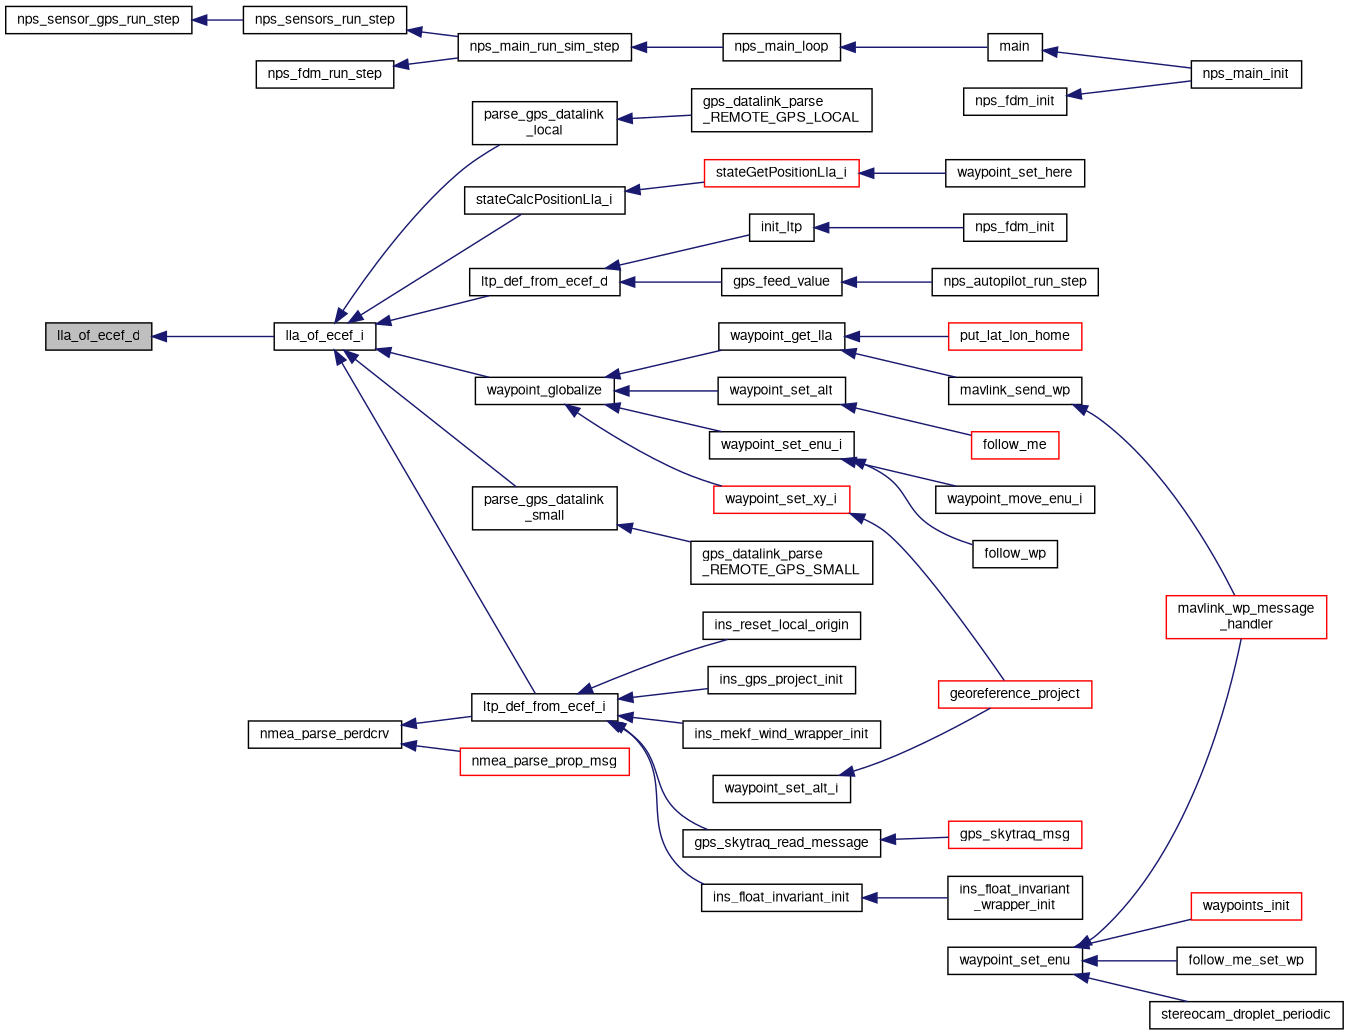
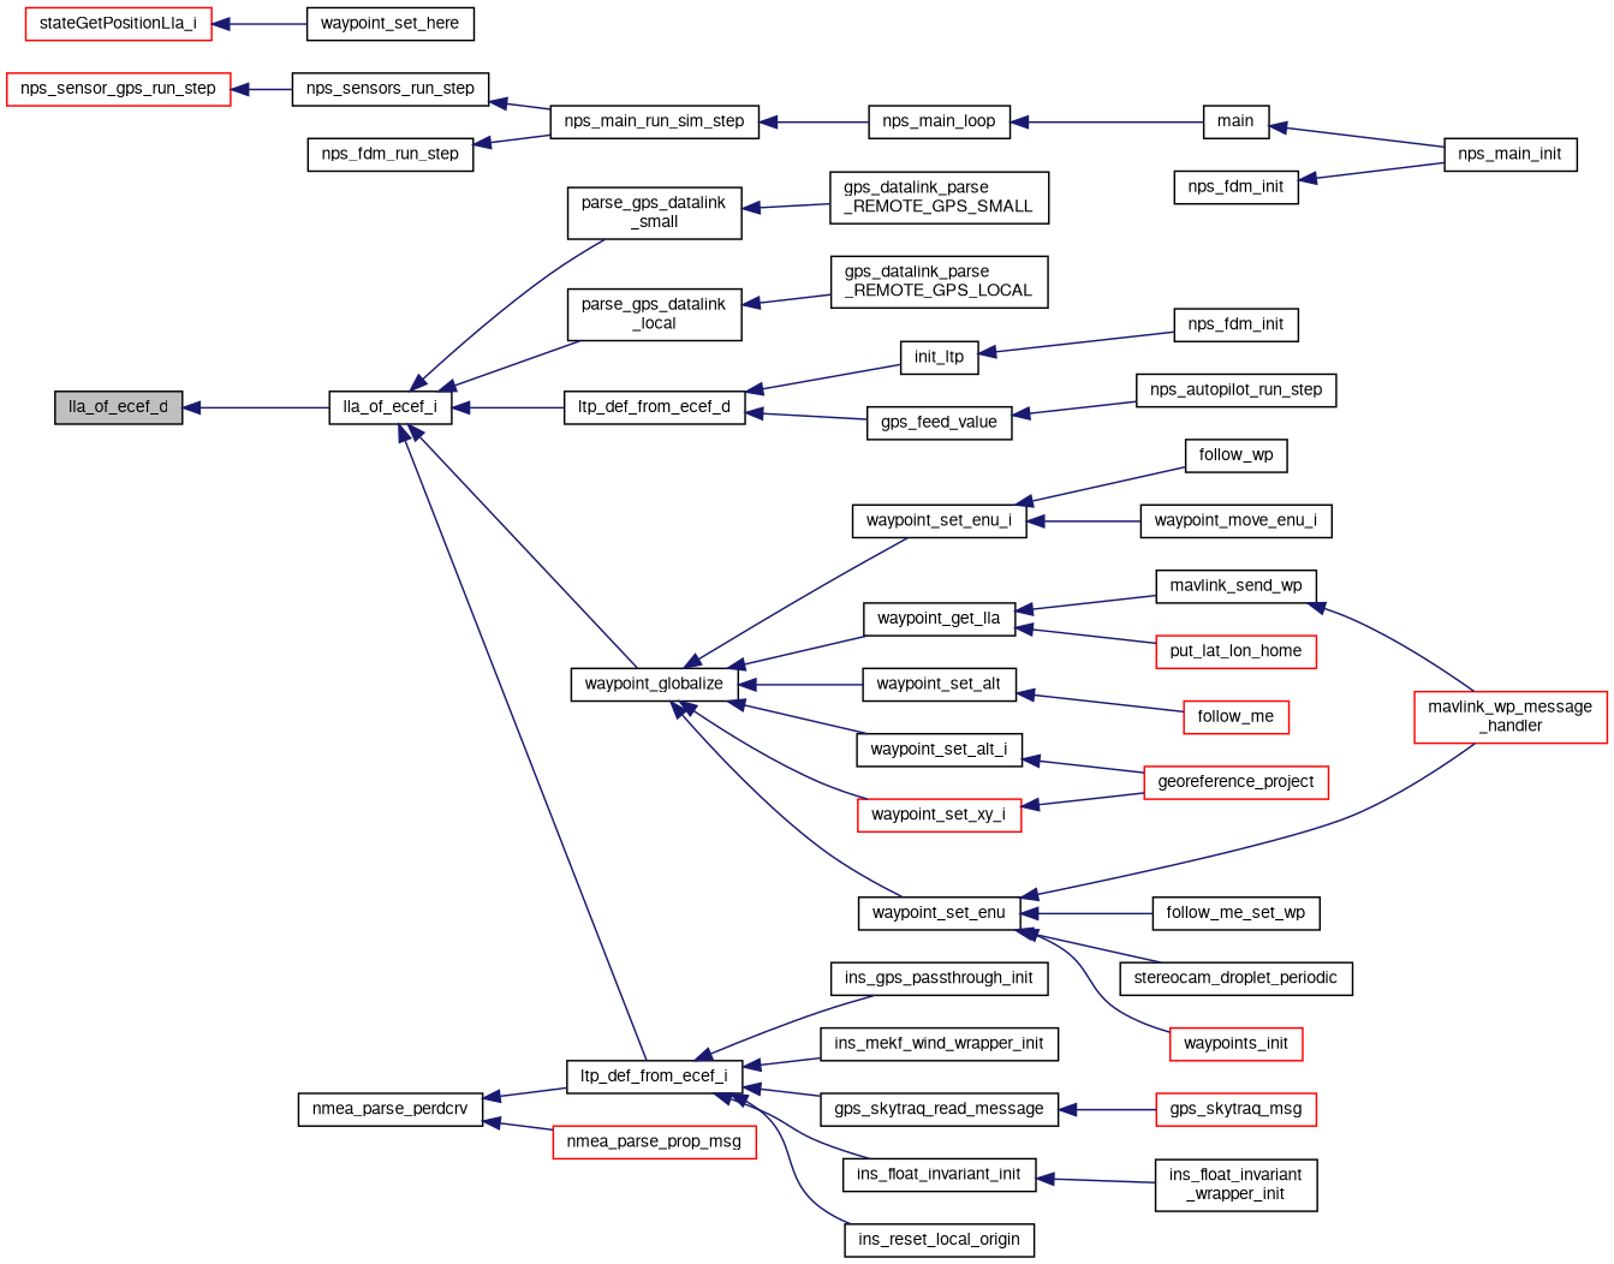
  digraph {
    rankdir=LR
    node [color=black fillcolor=white fontname=FreeSans fontsize=10 shape=record style=filled]
    edge [color=midnightblue dir=back fontname=FreeSans fontsize=10 labelfontname=FreeSans labelfontsize=10 style=solid]
    n1 [fillcolor=grey75 fontcolor=black height=0.2 label=lla_of_ecef_d width=0.4]
    n2 [height=0.2 label=lla_of_ecef_i width=0.4]
    n3 [height=0.2 label=ltp_def_from_ecef_d width=0.4]
    n4 [height=0.2 label=ltp_def_from_ecef_i width=0.4]
    n5 [height=0.2 label=waypoint_globalize width=0.4]
    n6 [height=0.2 label="parse_gps_datalink\l_small" width=0.4]
    n7 [height=0.2 label="parse_gps_datalink\l_local" width=0.4]
-   n8 [height=0.2 label=stateCalcPositionLla_i width=0.4]
    n9 [height=0.2 label=gps_feed_value width=0.4]
    n10 [height=0.2 label=init_ltp width=0.4]
-   n11 [height=0.2 label=nps_sensor_gps_run_step width=0.4]
+   n11 [color=red height=0.2 label=nps_sensor_gps_run_step width=0.4]
    n12 [height=0.2 label=nps_sensors_run_step width=0.4]
    n13 [height=0.2 label=nps_fdm_init width=0.4]
    n14 [height=0.2 label=nps_main_init width=0.4]
    n15 [height=0.2 label=nps_fdm_run_step width=0.4]
    n16 [height=0.2 label=nps_main_run_sim_step width=0.4]
    n17 [height=0.2 label=main width=0.4]
    n18 [height=0.2 label=nps_main_loop width=0.4]
    n19 [height=0.2 label=gps_skytraq_read_message width=0.4]
    n20 [height=0.2 label=ins_float_invariant_init width=0.4]
    n21 [height=0.2 label=ins_reset_local_origin width=0.4]
-   n22 [height=0.2 label=ins_gps_project_init width=0.4]
+   n22 [height=0.2 label=ins_gps_passthrough_init width=0.4]
    n23 [height=0.2 label=ins_mekf_wind_wrapper_init width=0.4]
    n24 [height=0.2 label=waypoint_get_lla width=0.4]
    n25 [height=0.2 label=waypoint_set_alt width=0.4]
    n26 [height=0.2 label=waypoint_set_alt_i width=0.4]
    n27 [height=0.2 label=waypoint_set_enu width=0.4]
    n28 [height=0.2 label=waypoint_set_enu_i width=0.4]
    n29 [color=red height=0.2 label=waypoint_set_xy_i width=0.4]
    n30 [height=0.2 label="gps_datalink_parse\l_REMOTE_GPS_SMALL" width=0.4]
    n31 [height=0.2 label="gps_datalink_parse\l_REMOTE_GPS_LOCAL" width=0.4]
    n32 [color=red height=0.2 label=stateGetPositionLla_i width=0.4]
    n33 [height=0.2 label=nmea_parse_perdcrv width=0.4]
    n34 [color=red height=0.2 label=nmea_parse_prop_msg width=0.4]
    n35 [color=red height=0.2 label=gps_skytraq_msg width=0.4]
    n36 [height=0.2 label="ins_float_invariant\l_wrapper_init" width=0.4]
    n37 [height=0.2 label=mavlink_send_wp width=0.4]
    n38 [color=red height=0.2 label=put_lat_lon_home width=0.4]
    n39 [color=red height=0.2 label=follow_me width=0.4]
    n40 [color=red height=0.2 label=georeference_project width=0.4]
    n41 [color=red height=0.2 label="mavlink_wp_message\l_handler" width=0.4]
    n42 [height=0.2 label=follow_me_set_wp width=0.4]
    n43 [height=0.2 label=stereocam_droplet_periodic width=0.4]
    n44 [color=red height=0.2 label=waypoints_init width=0.4]
    n45 [height=0.2 label=follow_wp width=0.4]
    n46 [height=0.2 label=waypoint_move_enu_i width=0.4]
    n47 [height=0.2 label=waypoint_set_here width=0.4]
    n48 [height=0.2 label=nps_autopilot_run_step width=0.4]
    n49 [height=0.2 label=nps_fdm_init width=0.4]
    n1 -> n2
    n2 -> n3
    n2 -> n4
    n2 -> n5
    n2 -> n6
    n2 -> n7
-   n2 -> n8
    n3 -> n9
    n3 -> n10
    n4 -> n19
    n4 -> n20
    n4 -> n21
    n4 -> n22
    n4 -> n23
    n5 -> n24
    n5 -> n25
+   n5 -> n26
+   n5 -> n27
    n5 -> n28
    n5 -> n29
    n6 -> n30
    n7 -> n31
-   n8 -> n32
    n9 -> n48
    n10 -> n49
    n11 -> n12
    n12 -> n16
    n13 -> n14
    n15 -> n16
    n16 -> n18
    n17 -> n14
    n18 -> n17
    n19 -> n35
    n20 -> n36
    n24 -> n37
    n24 -> n38
    n25 -> n39
    n26 -> n40
    n27 -> n41
    n27 -> n42
    n27 -> n43
    n27 -> n44
    n28 -> n45
    n28 -> n46
    n29 -> n40
    n32 -> n47
    n33 -> n4
    n33 -> n34
    n37 -> n41
  }
